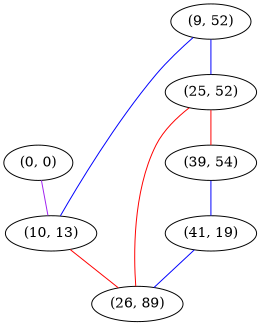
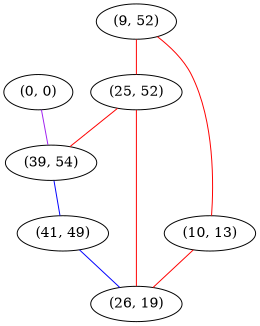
  graph {
    edge [color=red weight=3]
    "(0, 0)"
    "(10, 13)"
-   "(26, 19)" [label="(26, 89)"]
+   "(26, 19)"
    "(9, 52)"
    "(25, 52)"
    "(39, 54)"
-   "(41, 19)"
-   "(0, 0)" -- "(10, 13)" [color=purple weight=4]
+   "(41, 19)" [label="(41, 49)"]
+   "(0, 0)" -- "(39, 54)" [color=purple weight=4]
    "(10, 13)" -- "(26, 19)"
-   "(9, 52)" -- "(10, 13)" [color=blue weight=1]
-   "(9, 52)" -- "(25, 52)" [color=blue]
+   "(9, 52)" -- "(10, 13)" [weight=1]
+   "(9, 52)" -- "(25, 52)"
    "(25, 52)" -- "(26, 19)" [weight=1]
    "(25, 52)" -- "(39, 54)"
    "(39, 54)" -- "(41, 19)" [color=blue weight=1]
    "(41, 19)" -- "(26, 19)" [color=blue]
  }
